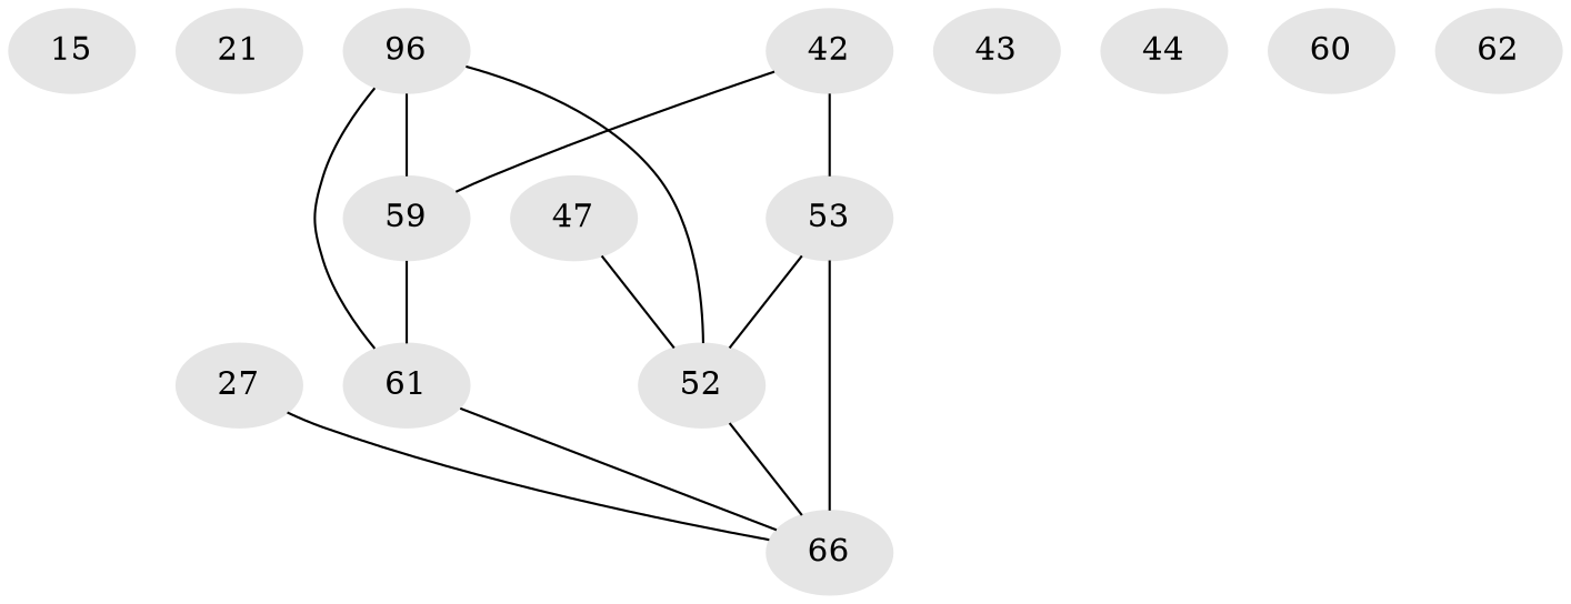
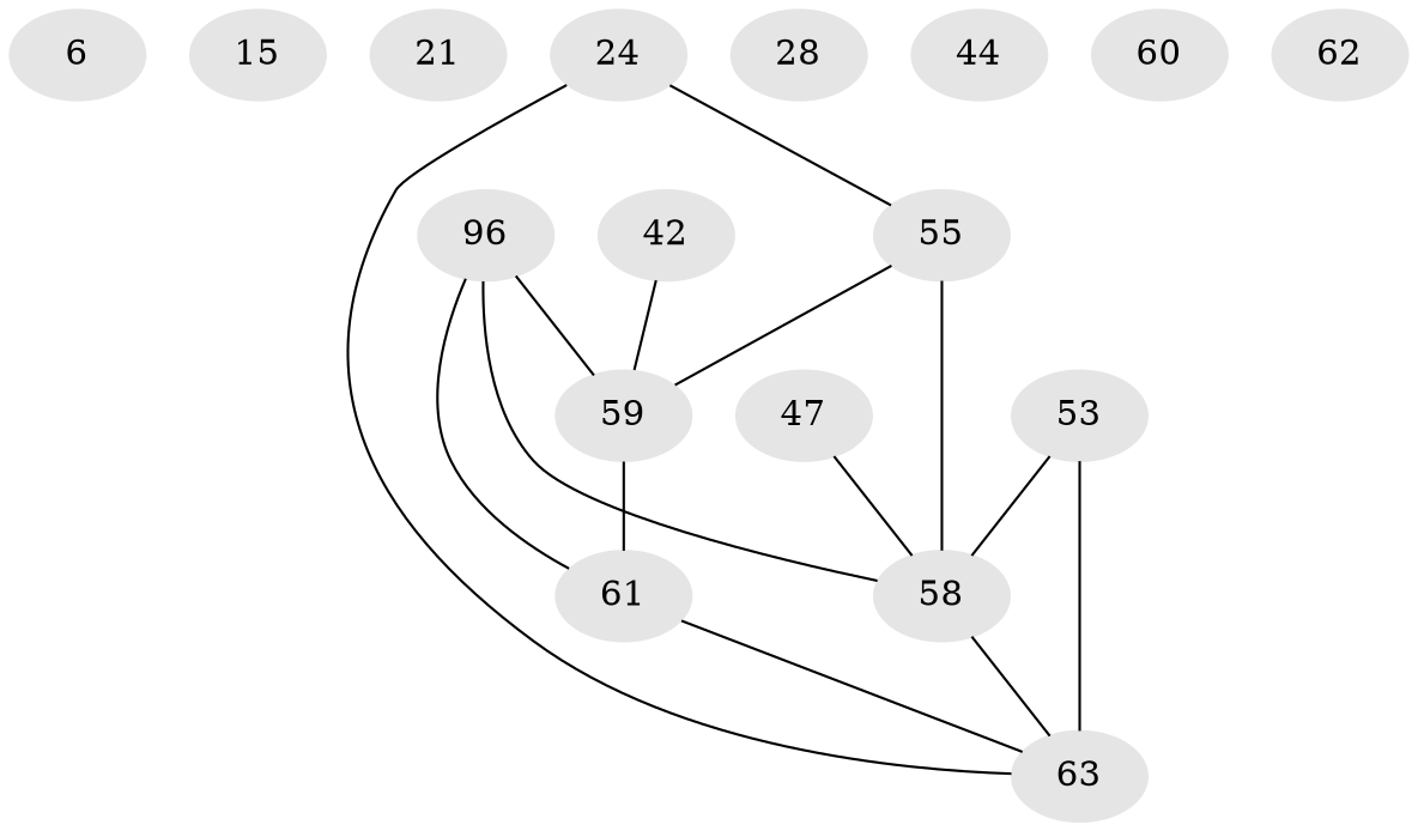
  graph {
    node [color=gray90 style=filled]
    edge [weight=2]
+   6
    15
    21
-   24 [super="+17" label=27]
-   63 [super="+26+50+2+48" label=66]
+   24 [super="+17"]
+   55 [super="+3+49"]
+   63 [super="+26+50+2+48"]
    59 [super="+52"]
-   58 [super="+1+46+57+45" label=52]
+   58 [super="+1+46+57+45"]
+   28
    53 [super="+20"]
    42
    61 [super="+34+40+30"]
-   43 [super="+33"]
    44 [super="+41"]
    47 [super="+9"]
    n16 [label=96 super="+27+54+25"]
    60
    62 [super="+37"]
+   24 -- 55
    24 -- 63
+   55 -- 59 [weight=""]
+   55 -- 58 [weight=4]
    59 -- 61
    58 -- 63
    53 -- 63 [weight=6]
    53 -- 58 [weight=""]
    42 -- 59 [weight=""]
-   42 -- 53
    61 -- 63 [weight=""]
    47 -- 58 [weight=4]
    n16 -- 59
    n16 -- 58
    n16 -- 61
  }
